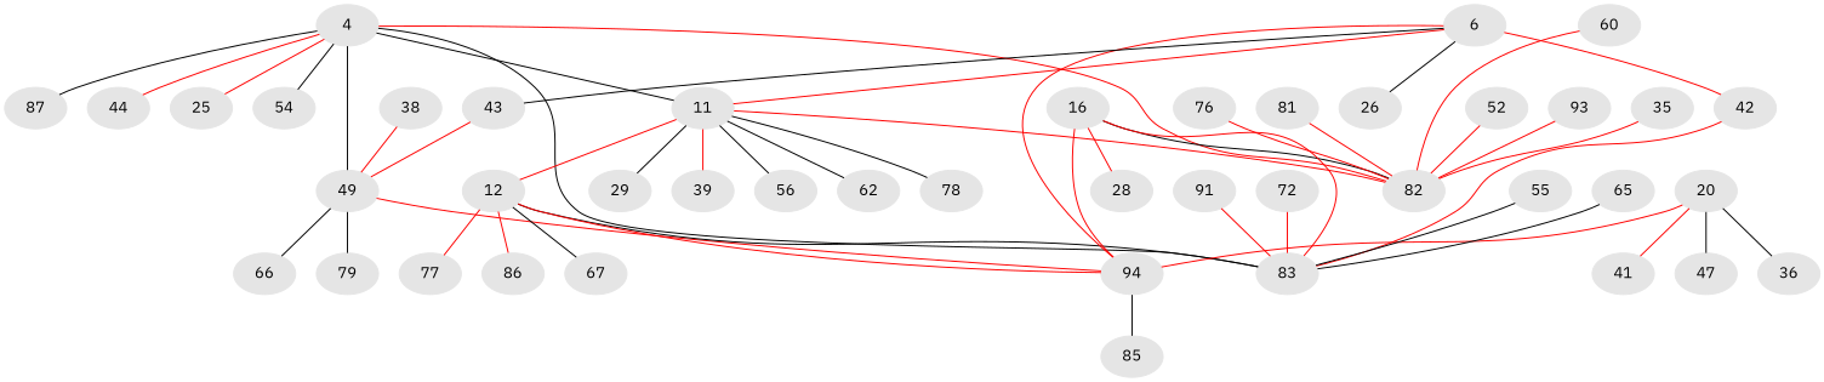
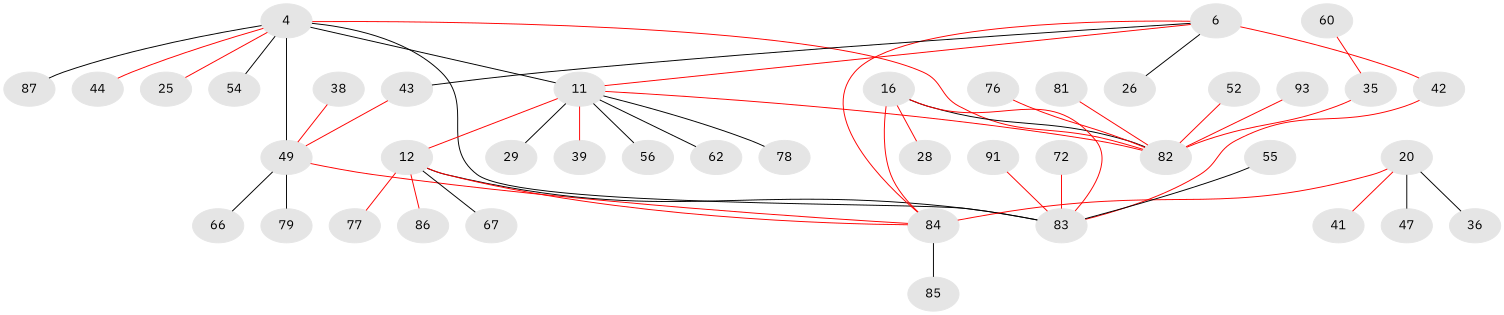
  graph {
    fontname="IBM Plex Sans"
    node [color=gray90 fontname="IBM Plex Sans" style=filled]
    edge [color=red fontname="IBM Plex Sans"]
    4 [super="+2"]
    11 [super="+10"]
    25
    44
    49 [super="+3"]
    54
    82 [super="+80+14+21+32+33"]
    83 [super="+8+23+24+34+46+40"]
    87 [super="+64"]
    12 [super="+9"]
    29
    39
    56
    62
    78
-   84 [super="+75" label=94]
+   84 [super="+75"]
    66
    79
    6 [super="+5"]
    26
    43
    42
    85
    67
    77 [super="+48"]
    86
    16 [super="+15"]
    28
    20 [super="+18"]
    36
    41
    47
    35
    38
    52
    55
    60
-   65
    n39 [label=91]
    n40 [label=93]
    n41 [label=72 super="+59"]
    76 [super="+72"]
    81
    4 -- 11 [color=black]
    4 -- 25
    4 -- 44
    4 -- 49 [color=black weight=4]
    4 -- 54 [color=black]
    4 -- 82
    4 -- 83 [color=black weight=2]
    4 -- 87 [color=black]
    11 -- 82 [weight=2]
    11 -- 12 [weight=4]
    11 -- 29 [color=black]
    11 -- 39
    11 -- 56 [color=black]
    11 -- 62 [color=black]
    11 -- 78 [color=black]
    49 -- 84
    49 -- 66 [color=black]
    49 -- 79 [color=black]
    12 -- 83 [color=black]
    12 -- 84
    12 -- 67 [color=black]
    12 -- 77
    12 -- 86
    84 -- 85 [color=black]
    6 -- 11
    6 -- 84
    6 -- 26 [color=black]
    6 -- 43 [color=black]
    6 -- 42 [weight=4]
    43 -- 49
    42 -- 83
    16 -- 82 [color=black weight=4]
    16 -- 83
    16 -- 84
    16 -- 28
    20 -- 84 [weight=4]
    20 -- 36 [color=black]
    20 -- 41
    20 -- 47 [color=black]
    35 -- 82
    38 -- 49
    52 -- 82
    55 -- 83 [color=black]
-   60 -- 82
-   65 -- 83 [color=black]
+   60 -- 35
    n39 -- 83
    n40 -- 82
    n41 -- 83
    76 -- 82
    81 -- 82
  }
